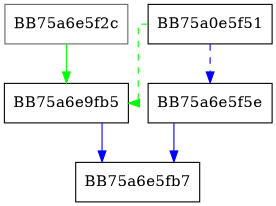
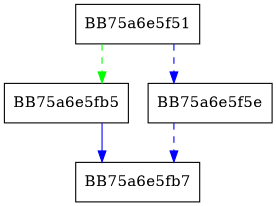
  digraph {
    splines=ortho
    node [color=black shape=box]
    edge [color=blue style=dashed]
-   BB75a6e5f2c [color=gray40]
-   BB75a6e5fb5 [label=BB75a6e9fb5]
+   BB75a6e5fb5
    BB75a6e5fb7
-   BB75a6e5f51 [label=BB75a0e5f51]
+   BB75a6e5f51
    BB75a6e5f5e
-   BB75a6e5f2c -> BB75a6e5fb5 [color=green style=solid]
    BB75a6e5fb5 -> BB75a6e5fb7 [style=solid]
    BB75a6e5f51 -> BB75a6e5fb5 [color=green]
    BB75a6e5f51 -> BB75a6e5f5e
-   BB75a6e5f5e -> BB75a6e5fb7 [style=solid]
+   BB75a6e5f5e -> BB75a6e5fb7
  }
